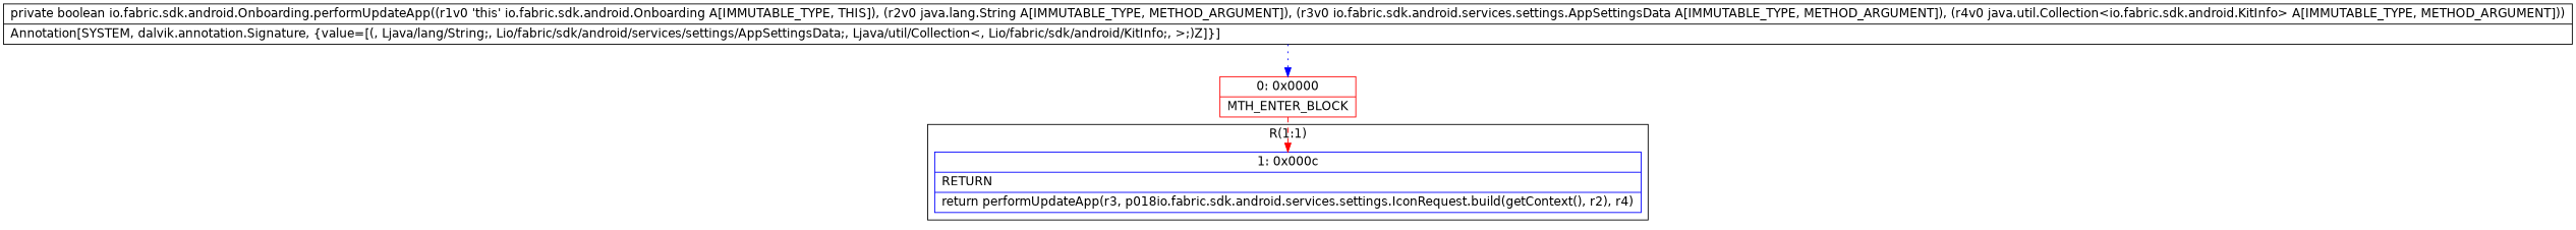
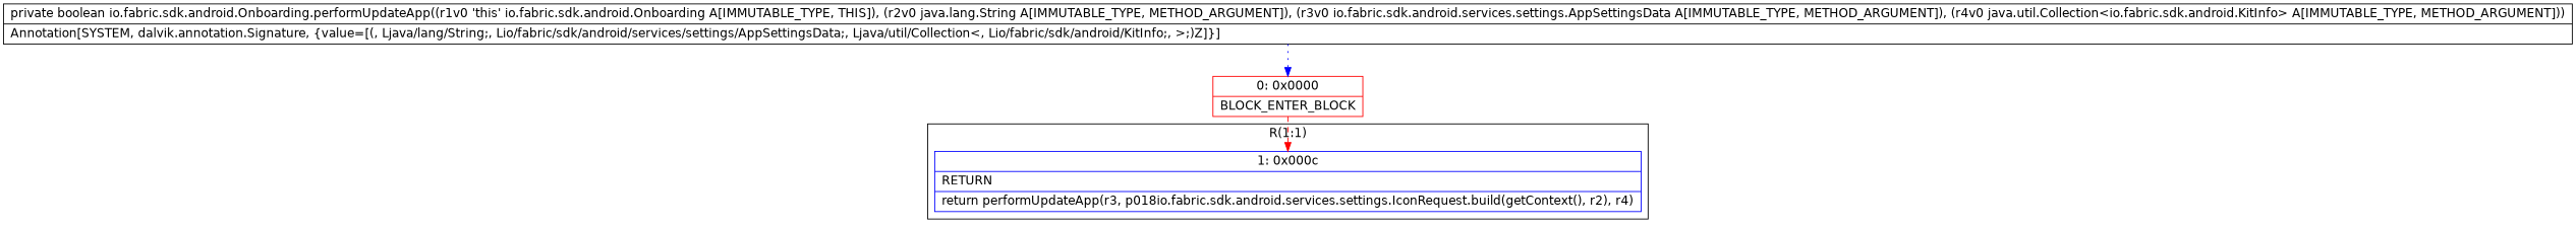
  digraph {
    fontname="DejaVu Sans"
    node [shape=record fontname="DejaVu Sans"]
    edge [fontname="DejaVu Sans"]
    n1 [color=blue label="{1\:\ 0x000c|RETURN\l|return performUpdateApp(r3, p018io.fabric.sdk.android.services.settings.IconRequest.build(getContext(), r2), r4)\l}"]
-   n2 [color=red label="{0\:\ 0x0000|MTH_ENTER_BLOCK\l}"]
+   n2 [color=red label="{0\:\ 0x0000|BLOCK_ENTER_BLOCK\l}"]
    n3 [label="{private boolean io.fabric.sdk.android.Onboarding.performUpdateApp((r1v0 'this' io.fabric.sdk.android.Onboarding A[IMMUTABLE_TYPE, THIS]), (r2v0 java.lang.String A[IMMUTABLE_TYPE, METHOD_ARGUMENT]), (r3v0 io.fabric.sdk.android.services.settings.AppSettingsData A[IMMUTABLE_TYPE, METHOD_ARGUMENT]), (r4v0 java.util.Collection\<io.fabric.sdk.android.KitInfo\> A[IMMUTABLE_TYPE, METHOD_ARGUMENT]))  | Annotation[SYSTEM, dalvik.annotation.Signature, \{value=[(, Ljava\/lang\/String;, Lio\/fabric\/sdk\/android\/services\/settings\/AppSettingsData;, Ljava\/util\/Collection\<, Lio\/fabric\/sdk\/android\/KitInfo;, \>;)Z]\}]\l}"]
    subgraph cluster_1 {
      label="R(1:1)"
      n1
    }
    n2 -> n1 [color=red style=dashed]
    n3 -> n2 [color=blue style=dotted]
  }
